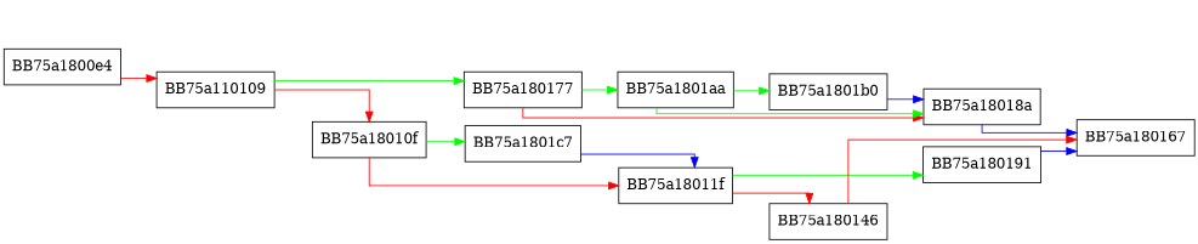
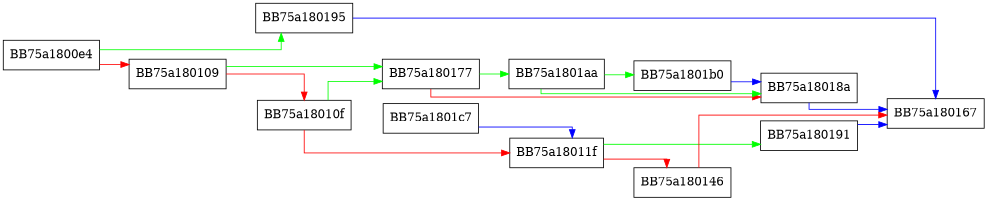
  digraph {
    rankdir=LR
    splines=ortho
    node [shape=box]
    edge [color=green]
    BB75a1800e4
-   BB75a180109 [label=BB75a110109]
+   BB75a180195
+   BB75a180109
    BB75a180167
    BB75a180177
    BB75a18010f
    BB75a1801aa
    BB75a18018a
    BB75a1801c7
    BB75a18011f
    BB75a1801b0
    BB75a180191
    BB75a180146
+   BB75a1800e4 -> BB75a180195
    BB75a1800e4 -> BB75a180109 [color=red]
+   BB75a180195 -> BB75a180167 [color=blue]
    BB75a180109 -> BB75a180177
    BB75a180109 -> BB75a18010f [color=red]
    BB75a180177 -> BB75a1801aa
    BB75a180177 -> BB75a18018a [color=red]
-   BB75a18010f -> BB75a1801c7
+   BB75a18010f -> BB75a180177
    BB75a18010f -> BB75a18011f [color=red]
    BB75a1801aa -> BB75a18018a
    BB75a1801aa -> BB75a1801b0
    BB75a18018a -> BB75a180167 [color=blue]
    BB75a1801c7 -> BB75a18011f [color=blue]
    BB75a18011f -> BB75a180191
    BB75a18011f -> BB75a180146 [color=red]
    BB75a1801b0 -> BB75a18018a [color=blue]
    BB75a180191 -> BB75a180167 [color=blue]
    BB75a180146 -> BB75a180167 [color=red]
  }
